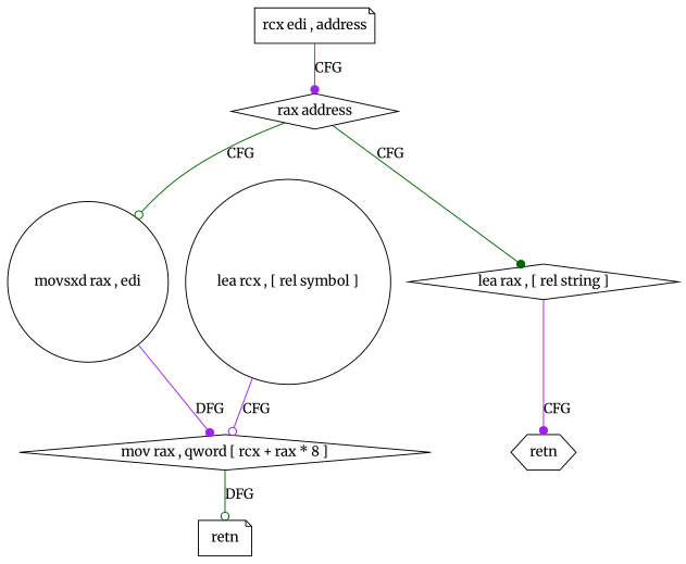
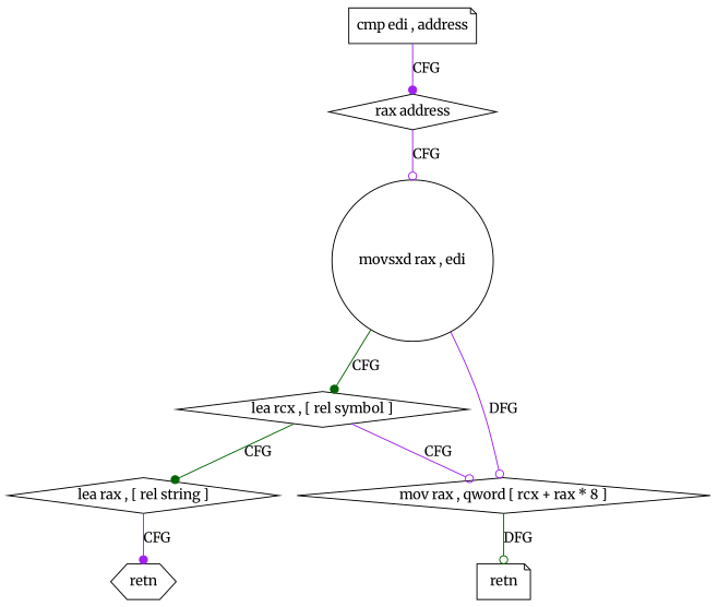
  digraph {
    fontname=Merriweather
    node [fontname=Merriweather shape=diamond]
    edge [arrowhead=dot color=purple fontname=Merriweather]
-   n1 [label="rcx edi , address" shape=note]
+   n1 [label="cmp edi , address" shape=note]
    n2 [label="rax address"]
    n3 [label="movsxd rax , edi" shape=circle]
    n4 [label="lea rax , [ rel string ]"]
-   n5 [label="lea rcx , [ rel symbol ]" shape=circle]
+   n5 [label="lea rcx , [ rel symbol ]"]
    n6 [label="mov rax , qword [ rcx + rax * 8 ]"]
    n7 [label=retn shape=hexagon]
    n8 [label=retn shape=note]
    n1 -> n2 [label=CFG]
-   n2 -> n3 [arrowhead=odot color=darkgreen label=CFG]
-   n2 -> n4 [color=darkgreen label=CFG]
-   n3 -> n6 [label=DFG]
+   n2 -> n3 [arrowhead=odot label=CFG]
+   n5 -> n4 [color=darkgreen label=CFG]
+   n3 -> n5 [color=darkgreen label=CFG]
+   n3 -> n6 [arrowhead=odot label=DFG]
    n4 -> n7 [label=CFG]
    n5 -> n6 [arrowhead=odot label=CFG]
    n6 -> n8 [arrowhead=odot color=darkgreen label=DFG]
  }
